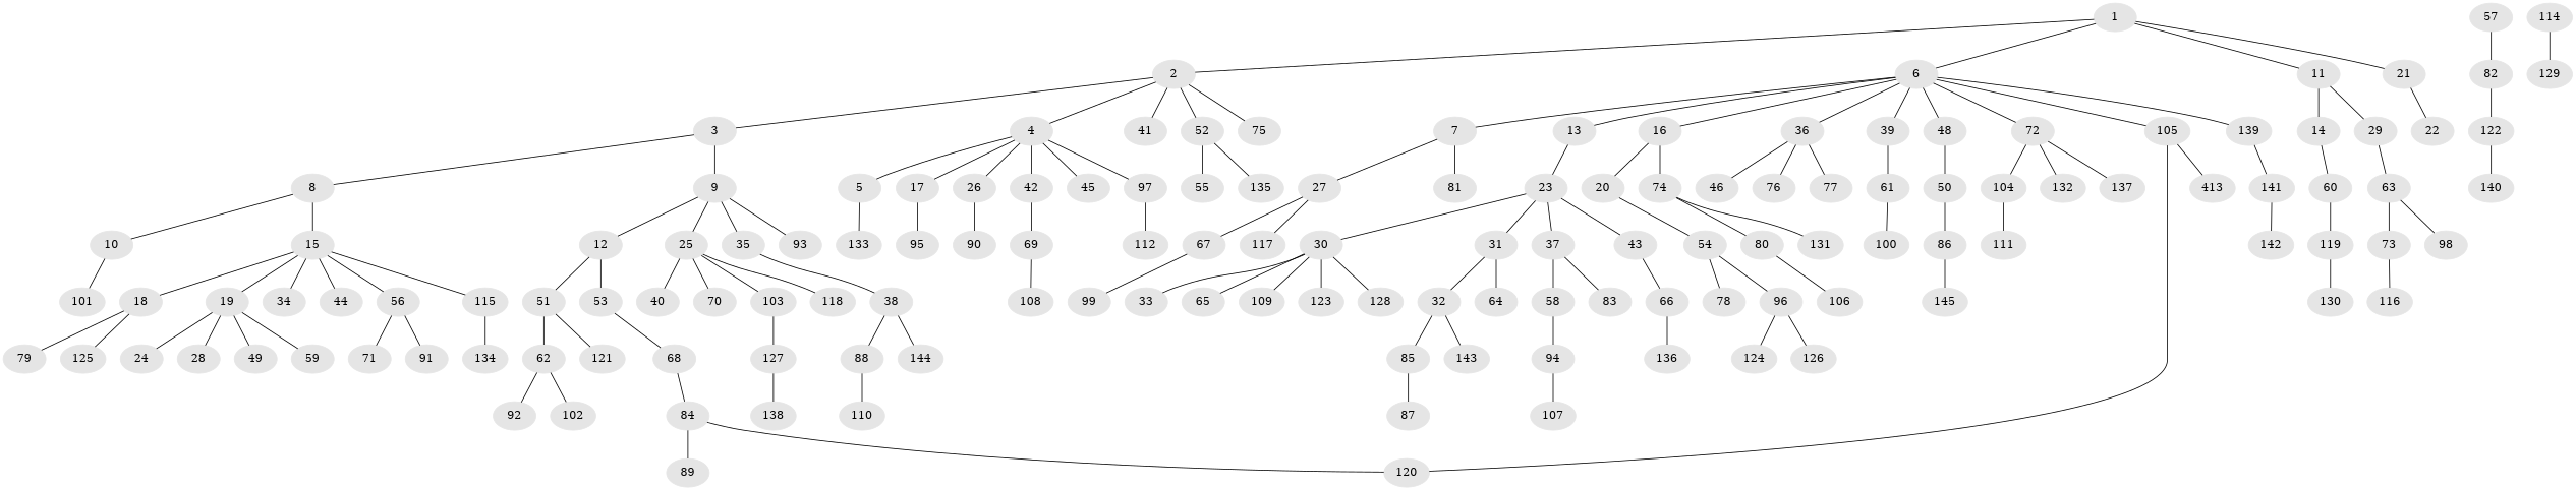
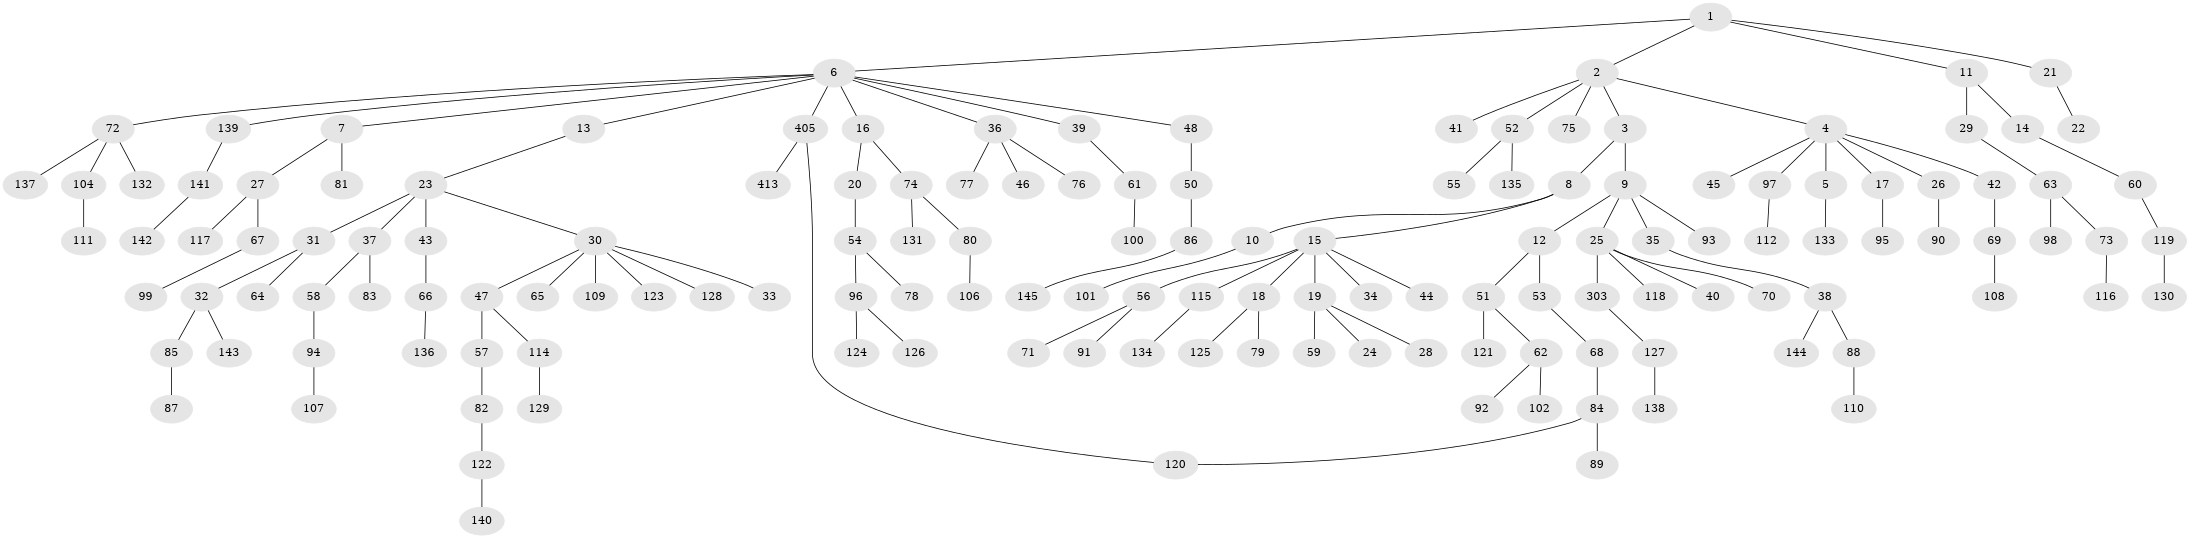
  graph {
    fontname="DejaVu Serif"
    node [color=gray90 fontname="DejaVu Serif" style=filled]
    edge [fontname="DejaVu Serif"]
    1
    2
    6
    11
    21
    3
    4
    41
    52
    75
    7
    13
    16
    36
    39
    48
    72
-   105
+   105 [label=405]
    139
    14
    29
    22
    8
    9
    5
    17
    26
    42
    45
    97
    55
    135
    10
    15
    12
    25
    35
    93
    133
    95
    90
    69
    112
    27
    81
    23
    20
    74
    46
    76
    77
    61
    50
    104
    132
    137
    120
    n58 [label=413]
    141
    67
    117
    101
    18
    19
    34
    44
    56
    115
    51
    53
    40
    70
-   103
+   103 [label=303]
    118
    38
    60
    63
    62
    121
    68
    30
    31
    37
    43
    119
    79
    125
    24
    28
-   49
    59
    71
    91
    134
    54
    80
    131
    78
    96
    33
+   47
    65
    109
    123
    128
    32
    64
    58
    83
    66
    127
    99
    73
    98
    57
    114
    85
    143
    87
    88
    144
    94
    110
    100
    108
    136
    82
    129
    86
    145
    92
    102
    84
    124
    126
    122
    107
    130
    116
    89
    111
    106
    140
    138
    142
    1 -- 2
    1 -- 6
    1 -- 11
    1 -- 21
    2 -- 3
    2 -- 4
    2 -- 41
    2 -- 52
    2 -- 75
    6 -- 7
    6 -- 13
    6 -- 16
    6 -- 36
    6 -- 39
    6 -- 48
    6 -- 72
    6 -- 105
    6 -- 139
    11 -- 14
    11 -- 29
    21 -- 22
    3 -- 8
    3 -- 9
    4 -- 5
    4 -- 17
    4 -- 26
    4 -- 42
    4 -- 45
    4 -- 97
    52 -- 55
    52 -- 135
    7 -- 27
    7 -- 81
    13 -- 23
    16 -- 20
    16 -- 74
    36 -- 46
    36 -- 76
    36 -- 77
    39 -- 61
    48 -- 50
    72 -- 104
    72 -- 132
    72 -- 137
    105 -- 120
    105 -- n58
    139 -- 141
    14 -- 60
    29 -- 63
    8 -- 10
    8 -- 15
    9 -- 12
    9 -- 25
    9 -- 35
    9 -- 93
    5 -- 133
    17 -- 95
    26 -- 90
    42 -- 69
    97 -- 112
    10 -- 101
    15 -- 18
    15 -- 19
    15 -- 34
    15 -- 44
    15 -- 56
    15 -- 115
    12 -- 51
    12 -- 53
    25 -- 40
    25 -- 70
    25 -- 103
    25 -- 118
    35 -- 38
    69 -- 108
    27 -- 67
    27 -- 117
    23 -- 30
    23 -- 31
    23 -- 37
    23 -- 43
    20 -- 54
    74 -- 80
    74 -- 131
    61 -- 100
    50 -- 86
    104 -- 111
    141 -- 142
    67 -- 99
    18 -- 79
    18 -- 125
    19 -- 24
    19 -- 28
-   19 -- 49
    19 -- 59
    56 -- 71
    56 -- 91
    115 -- 134
    51 -- 62
    51 -- 121
    53 -- 68
    103 -- 127
    38 -- 88
    38 -- 144
    60 -- 119
    63 -- 73
    63 -- 98
    62 -- 92
    62 -- 102
    68 -- 84
    30 -- 33
+   30 -- 47
    30 -- 65
    30 -- 109
    30 -- 123
    30 -- 128
    31 -- 32
    31 -- 64
    37 -- 58
    37 -- 83
    43 -- 66
    119 -- 130
    54 -- 78
    54 -- 96
    80 -- 106
    96 -- 124
    96 -- 126
+   47 -- 57
+   47 -- 114
    32 -- 85
    32 -- 143
    58 -- 94
    66 -- 136
    127 -- 138
    73 -- 116
    57 -- 82
    114 -- 129
    85 -- 87
    88 -- 110
    94 -- 107
    82 -- 122
    86 -- 145
    84 -- 120
    84 -- 89
    122 -- 140
  }
